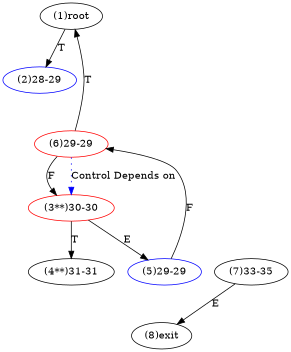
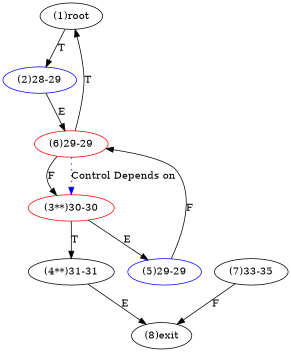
  digraph {
    n1 [label="(1)root"]
    n2 [color=blue label="(2)28-29"]
    n3 [color=red label="(6)29-29"]
    n4 [color=red label="(3**)30-30"]
    n5 [label="(4**)31-31"]
    n6 [color=blue label="(5)29-29"]
    n7 [label="(8)exit"]
    n8 [label="(7)33-35"]
    n1 -> n2 [label=T]
+   n2 -> n3 [label=E]
    n3 -> n1 [label=T]
    n3 -> n4 [label=F]
    n3 -> n4 [color=blue label="Control Depends on" style=dotted]
    n4 -> n5 [label=T]
    n4 -> n6 [label=E]
+   n5 -> n7 [label=E]
    n6 -> n3 [label=F]
-   n8 -> n7 [label=E]
+   n8 -> n7 [label=F]
  }
